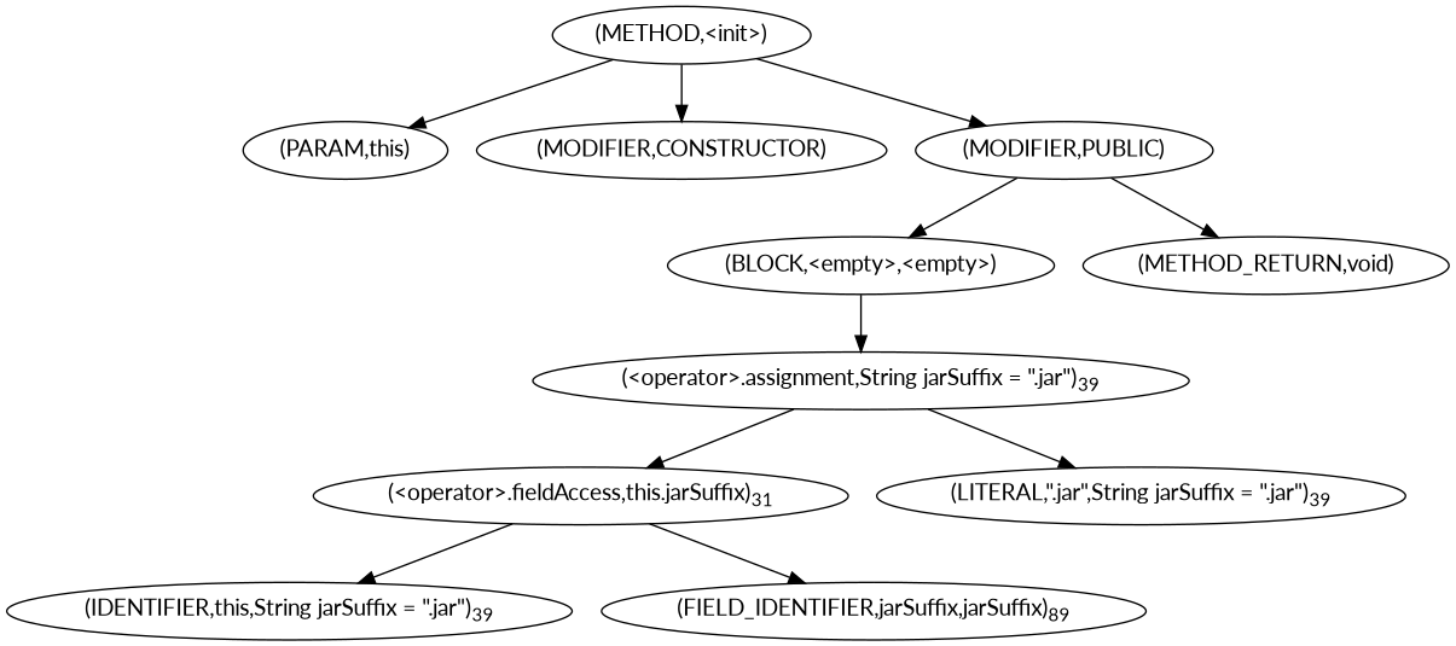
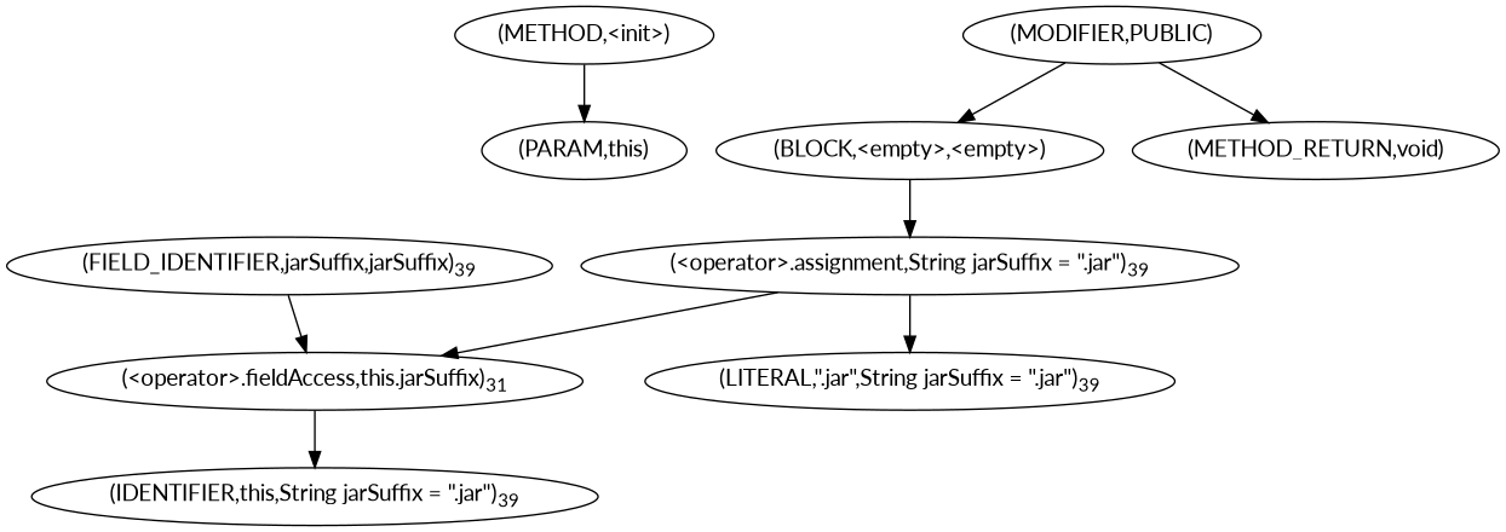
  digraph {
    fontname=Lato
    node [fontname=Lato]
    edge [fontname=Lato]
    n1 [label=<(METHOD,&lt;init&gt;)>]
    n2 [label=<(PARAM,this)>]
-   n3 [label=<(MODIFIER,CONSTRUCTOR)>]
    n4 [label=<(MODIFIER,PUBLIC)>]
    n5 [label=<(BLOCK,&lt;empty&gt;,&lt;empty&gt;)>]
    n6 [label=<(&lt;operator&gt;.assignment,String jarSuffix = &quot;.jar&quot;)<SUB>39</SUB>>]
    n7 [label=<(METHOD_RETURN,void)>]
    n8 [label=<(&lt;operator&gt;.fieldAccess,this.jarSuffix)<SUB>31</SUB>>]
    n9 [label=<(LITERAL,&quot;.jar&quot;,String jarSuffix = &quot;.jar&quot;)<SUB>39</SUB>>]
    n10 [label=<(IDENTIFIER,this,String jarSuffix = &quot;.jar&quot;)<SUB>39</SUB>>]
-   n11 [label=<(FIELD_IDENTIFIER,jarSuffix,jarSuffix)<SUB>89</SUB>>]
+   n11 [label=<(FIELD_IDENTIFIER,jarSuffix,jarSuffix)<SUB>39</SUB>>]
    n1 -> n2
-   n1 -> n3
-   n1 -> n4
    n4 -> n5
    n4 -> n7
    n5 -> n6
    n6 -> n8
    n6 -> n9
    n8 -> n10
-   n8 -> n11
+   n11 -> n8
  }
